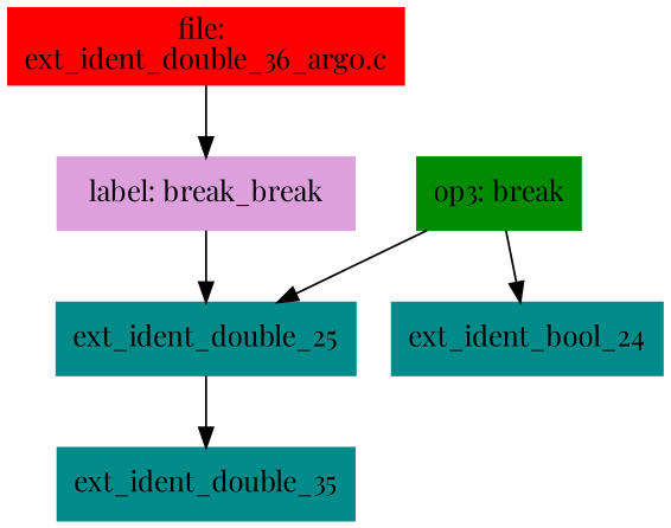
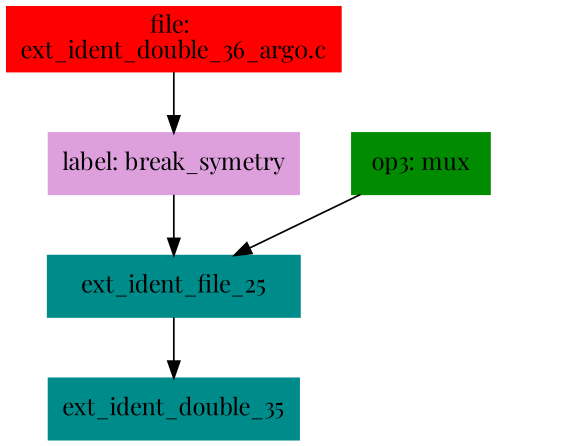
  digraph {
    fontname="Playfair Display"
    node [color=cyan4 fontname="Playfair Display" shape=box style=filled]
    edge [fontname="Playfair Display"]
    n1 [color=red label="file: \next_ident_double_36_arg0.c"]
-   n2 [color=plum label="label: break_break"]
-   n3 [label=ext_ident_double_25]
-   n4 [color=green4 label="op3: break"]
-   n5 [label=ext_ident_bool_24]
+   n2 [color=plum label="label: break_symetry"]
+   n3 [label=ext_ident_file_25]
+   n4 [color=green4 label="op3: mux"]
    n6 [label=ext_ident_double_35]
    n1 -> n2
    n2 -> n3
    n3 -> n6
    n4 -> n3
-   n4 -> n5
  }
